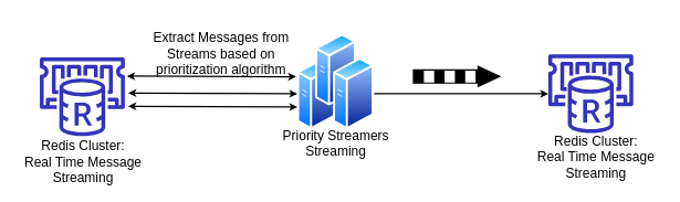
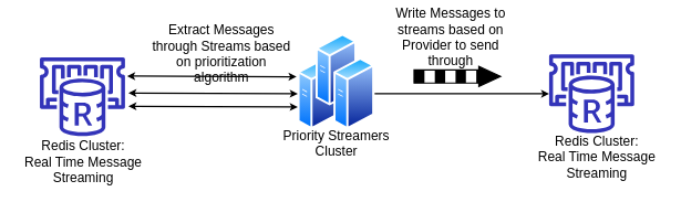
  <mxCell id="0" />
  <mxCell id="1" parent="0" />
  <mxCell id="2" value="" style="outlineConnect=0;fontColor=#232F3E;gradientColor=none;fillColor=#3334B9;strokeColor=none;dashed=0;verticalLabelPosition=bottom;verticalAlign=top;align=center;html=1;fontSize=20;fontStyle=0;aspect=fixed;pointerEvents=1;shape=mxgraph.aws4.elasticache_for_redis;" parent="1" vertex="1"><mxGeometry x="56.34" y="86" width="134.52" height="119" as="geometry" /></mxCell>
  <mxCell id="3" value="&lt;font style=&quot;font-size: 20px;&quot;&gt;Redis Cluster:&lt;br style=&quot;font-size: 20px;&quot;&gt;Real Time Message Streaming&lt;/font&gt;" style="text;html=1;strokeColor=none;fillColor=none;align=center;verticalAlign=middle;whiteSpace=wrap;rounded=0;fontSize=20;" parent="1" vertex="1"><mxGeometry x="20" y="203" width="210" height="80" as="geometry" /></mxCell>
  <mxCell id="4" value="" style="aspect=fixed;perimeter=ellipsePerimeter;html=1;align=center;shadow=0;dashed=0;spacingTop=3;image;image=img/lib/active_directory/generic_server.svg;fontSize=20;" parent="1" vertex="1"><mxGeometry x="447.8" y="86" width="61.6" height="110" as="geometry" /></mxCell>
  <mxCell id="5" value="" style="aspect=fixed;perimeter=ellipsePerimeter;html=1;align=center;shadow=0;dashed=0;spacingTop=3;image;image=img/lib/active_directory/generic_server.svg;fontSize=20;" parent="1" vertex="1"><mxGeometry x="475" y="50" width="61.6" height="110" as="geometry" /></mxCell>
  <mxCell id="6" style="edgeStyle=orthogonalEdgeStyle;rounded=0;orthogonalLoop=1;jettySize=auto;html=1;exitX=1;exitY=0.5;exitDx=0;exitDy=0;strokeColor=#000000;strokeWidth=2;fontSize=20;" parent="1" source="7" target="11" edge="1"><mxGeometry relative="1" as="geometry" /></mxCell>
  <mxCell id="7" value="" style="aspect=fixed;perimeter=ellipsePerimeter;html=1;align=center;shadow=0;dashed=0;spacingTop=3;image;image=img/lib/active_directory/generic_server.svg;fontSize=20;" parent="1" vertex="1"><mxGeometry x="501.8" y="86" width="61.6" height="110" as="geometry" /></mxCell>
- <mxCell id="8" value="&lt;font style=&quot;font-size: 20px&quot;&gt;Priority Streamers Streaming&lt;/font&gt;" style="text;html=1;strokeColor=none;fillColor=none;align=center;verticalAlign=middle;whiteSpace=wrap;rounded=0;fontSize=20;" parent="1" vertex="1"><mxGeometry x="415.8" y="180" width="180" height="70" as="geometry" /></mxCell>
+ <mxCell id="8" value="&lt;font style=&quot;font-size: 20px&quot;&gt;Priority Streamers Cluster&lt;/font&gt;" style="text;html=1;strokeColor=none;fillColor=none;align=center;verticalAlign=middle;whiteSpace=wrap;rounded=0;fontSize=20;" parent="1" vertex="1"><mxGeometry x="415.8" y="180" width="180" height="70" as="geometry" /></mxCell>
  <mxCell id="9" value="" style="endArrow=classic;startArrow=classic;html=1;strokeColor=#000000;strokeWidth=2;entryX=0;entryY=0.5;entryDx=0;entryDy=0;fontSize=20;" parent="1" target="4" edge="1"><mxGeometry width="50" height="50" relative="1" as="geometry"><mxPoint x="192.8" y="140" as="sourcePoint" /><mxPoint x="282.8" y="120" as="targetPoint" /></mxGeometry></mxCell>
- <mxCell id="10" value="&lt;font style=&quot;font-size: 20px;&quot;&gt;Extract Messages from Streams based on prioritization algorithm&lt;/font&gt;" style="text;html=1;strokeColor=none;fillColor=none;align=center;verticalAlign=middle;whiteSpace=wrap;rounded=0;fontSize=20;" parent="1" vertex="1"><mxGeometry x="222.8" y="30" width="220" height="100" as="geometry" /></mxCell>
+ <mxCell id="10" value="&lt;font style=&quot;font-size: 20px;&quot;&gt;Extract Messages through Streams based on prioritization algorithm&lt;/font&gt;" style="text;html=1;strokeColor=none;fillColor=none;align=center;verticalAlign=middle;whiteSpace=wrap;rounded=0;fontSize=20;" parent="1" vertex="1"><mxGeometry x="222.8" y="30" width="220" height="100" as="geometry" /></mxCell>
  <mxCell id="11" value="" style="outlineConnect=0;fontColor=#232F3E;gradientColor=none;fillColor=#3334B9;strokeColor=none;dashed=0;verticalLabelPosition=bottom;verticalAlign=top;align=center;html=1;fontSize=20;fontStyle=0;aspect=fixed;pointerEvents=1;shape=mxgraph.aws4.elasticache_for_redis;" parent="1" vertex="1"><mxGeometry x="822.8" y="81.5" width="134.52" height="119" as="geometry" /></mxCell>
  <mxCell id="12" value="" style="endArrow=classic;startArrow=classic;html=1;strokeColor=#000000;strokeWidth=2;entryX=0;entryY=0.5;entryDx=0;entryDy=0;fontSize=20;" parent="1" edge="1"><mxGeometry width="50" height="50" relative="1" as="geometry"><mxPoint x="190.86" y="114.41" as="sourcePoint" /><mxPoint x="445.86" y="115.41" as="targetPoint" /></mxGeometry></mxCell>
  <mxCell id="13" value="" style="endArrow=classic;startArrow=classic;html=1;strokeColor=#000000;strokeWidth=2;entryX=0;entryY=0.5;entryDx=0;entryDy=0;fontSize=20;" parent="1" edge="1"><mxGeometry width="50" height="50" relative="1" as="geometry"><mxPoint x="192.8" y="160" as="sourcePoint" /><mxPoint x="447.8" y="161" as="targetPoint" /></mxGeometry></mxCell>
  <mxCell id="14" value="&lt;font style=&quot;font-size: 20px;&quot;&gt;Redis Cluster:&lt;br style=&quot;font-size: 20px;&quot;&gt;Real Time Message Streaming&lt;/font&gt;" style="text;html=1;strokeColor=none;fillColor=none;align=center;verticalAlign=middle;whiteSpace=wrap;rounded=0;fontSize=20;" parent="1" vertex="1"><mxGeometry x="792.8" y="196" width="210" height="80" as="geometry" /></mxCell>
  <mxCell id="15" value="" style="verticalLabelPosition=bottom;html=1;verticalAlign=top;strokeWidth=2;shape=mxgraph.lean_mapping.push_arrow;fontSize=20;" parent="1" vertex="1"><mxGeometry x="622.8" y="100" width="130" height="30" as="geometry" /></mxCell>
+ <mxCell id="16" value="&lt;font style=&quot;font-size: 20px;&quot;&gt;Write Messages to streams based on Provider to send through&lt;/font&gt;" style="text;html=1;strokeColor=none;fillColor=none;align=center;verticalAlign=middle;whiteSpace=wrap;rounded=0;fontSize=20;" parent="1" vertex="1"><mxGeometry x="582.8" y="20" width="190" height="70" as="geometry" /></mxCell>
